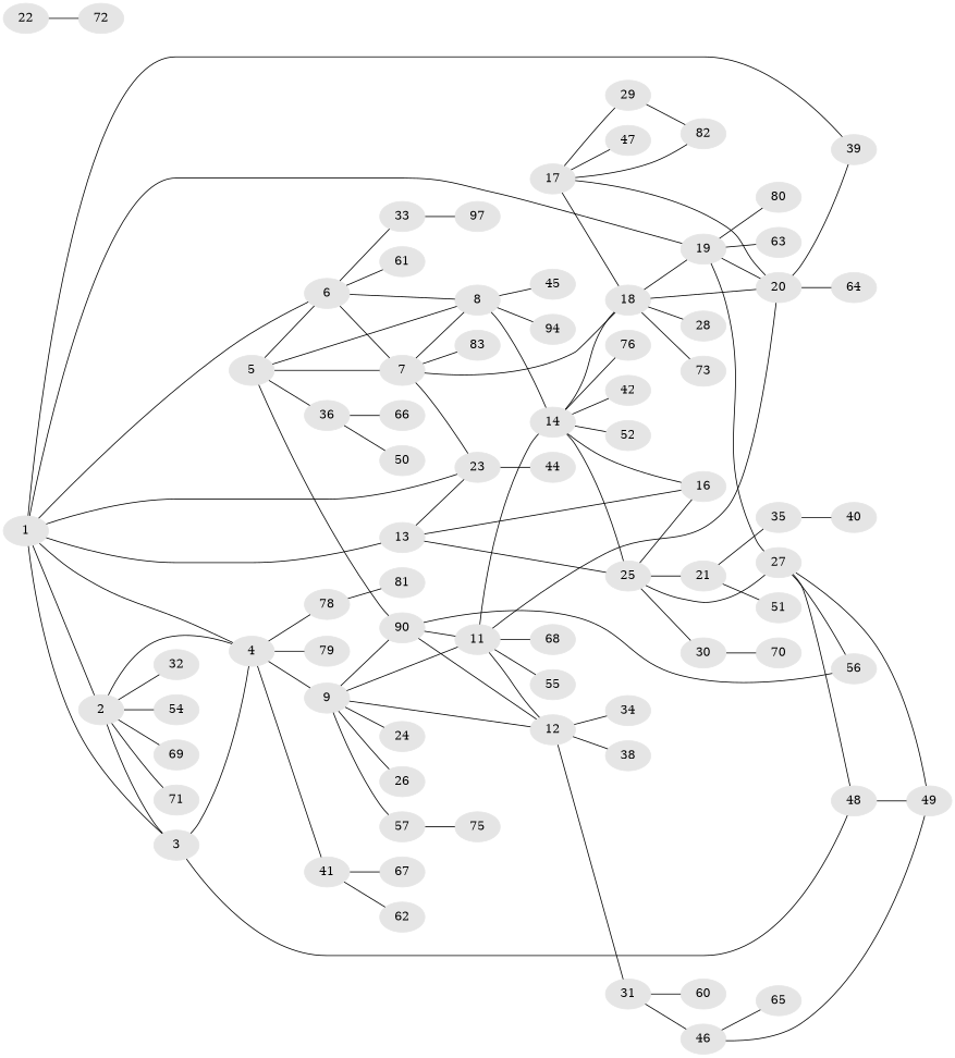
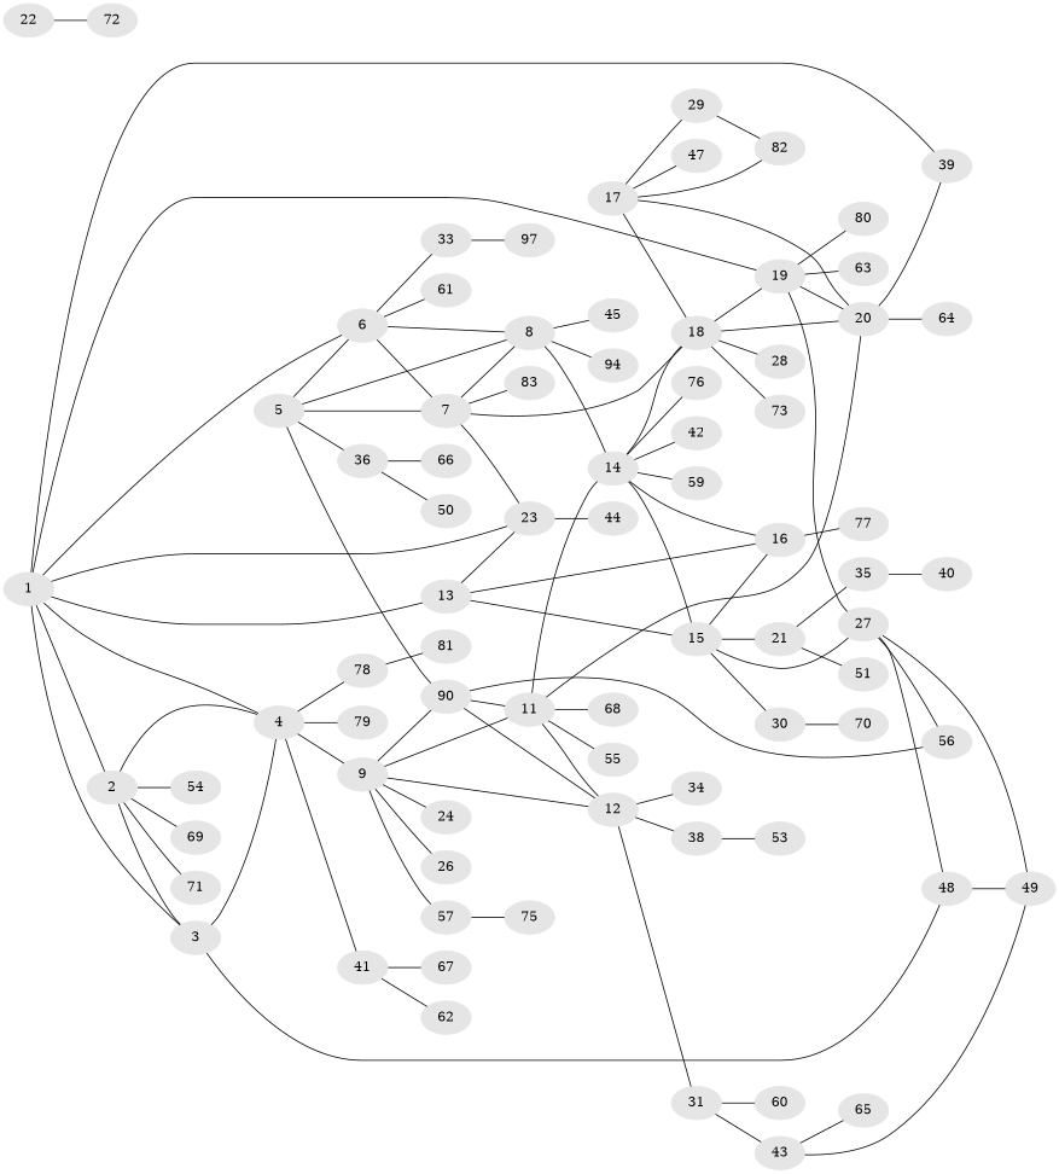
  graph {
    rankdir=LR
    node [color=gray90 style=filled]
    1
    2
    3
    4
    6
    13
    19
    23
    39
-   32
    54
    69
    71
    48
    9
    41
    78
    79
    7
    8
    33
    61
-   15 [label=25]
+   15
    16
    20
    27
    63
    80
    44
    49
    n31 [label=90]
    11
    12
    24
    26
    57
    62
    67
    81
    5
    36
    18
    83
    14
    45
    n46 [label=94]
    56
    50
    66
    n50 [label=97]
    28
    73
    42
-   59 [label=52]
+   59
    76
    55
    68
    31
    34
    38
    75
    64
-   43 [label=46]
+   43
    60
+   53
    21
    30
+   77
    35
    51
    70
    17
    29
    47
    82
    22
    72
    40
    65
    1 -- 2
    1 -- 3
    1 -- 4
    1 -- 6
    1 -- 13
    1 -- 19
    1 -- 23
    1 -- 39
    2 -- 3
    2 -- 4
-   2 -- 32
    2 -- 54
    2 -- 69
    2 -- 71
    3 -- 4
    3 -- 48
    4 -- 9
    4 -- 41
    4 -- 78
    4 -- 79
    6 -- 7
    6 -- 8
    6 -- 33
    6 -- 61
    13 -- 23
    13 -- 15
    13 -- 16
    19 -- 20
    19 -- 27
    19 -- 63
    19 -- 80
    23 -- 44
    48 -- 49
    9 -- n31
    9 -- 11
    9 -- 12
    9 -- 24
    9 -- 26
    9 -- 57
    41 -- 62
    41 -- 67
    78 -- 81
    7 -- 23
    7 -- 8
    7 -- 18
    7 -- 83
    8 -- 14
    8 -- 45
    8 -- n46
    33 -- n50
    15 -- 16
    15 -- 27
    15 -- 21
    15 -- 30
+   16 -- 77
    20 -- 39
    20 -- 64
    27 -- 48
    27 -- 49
    27 -- 56
    n31 -- 11
    n31 -- 12
    n31 -- 56
    11 -- 20
    11 -- 12
    11 -- 14
    11 -- 55
    11 -- 68
    12 -- 31
    12 -- 34
    12 -- 38
    57 -- 75
    5 -- 6
    5 -- 7
    5 -- 8
    5 -- n31
    5 -- 36
    36 -- 50
    36 -- 66
    18 -- 19
    18 -- 20
    18 -- 28
    18 -- 73
    14 -- 15
    14 -- 16
    14 -- 18
    14 -- 42
    14 -- 59
    14 -- 76
    31 -- 43
    31 -- 60
+   38 -- 53
    43 -- 49
    43 -- 65
    21 -- 35
    21 -- 51
    30 -- 70
    35 -- 40
    17 -- 20
    17 -- 18
    17 -- 29
    17 -- 47
    17 -- 82
    29 -- 82
    22 -- 72
  }
